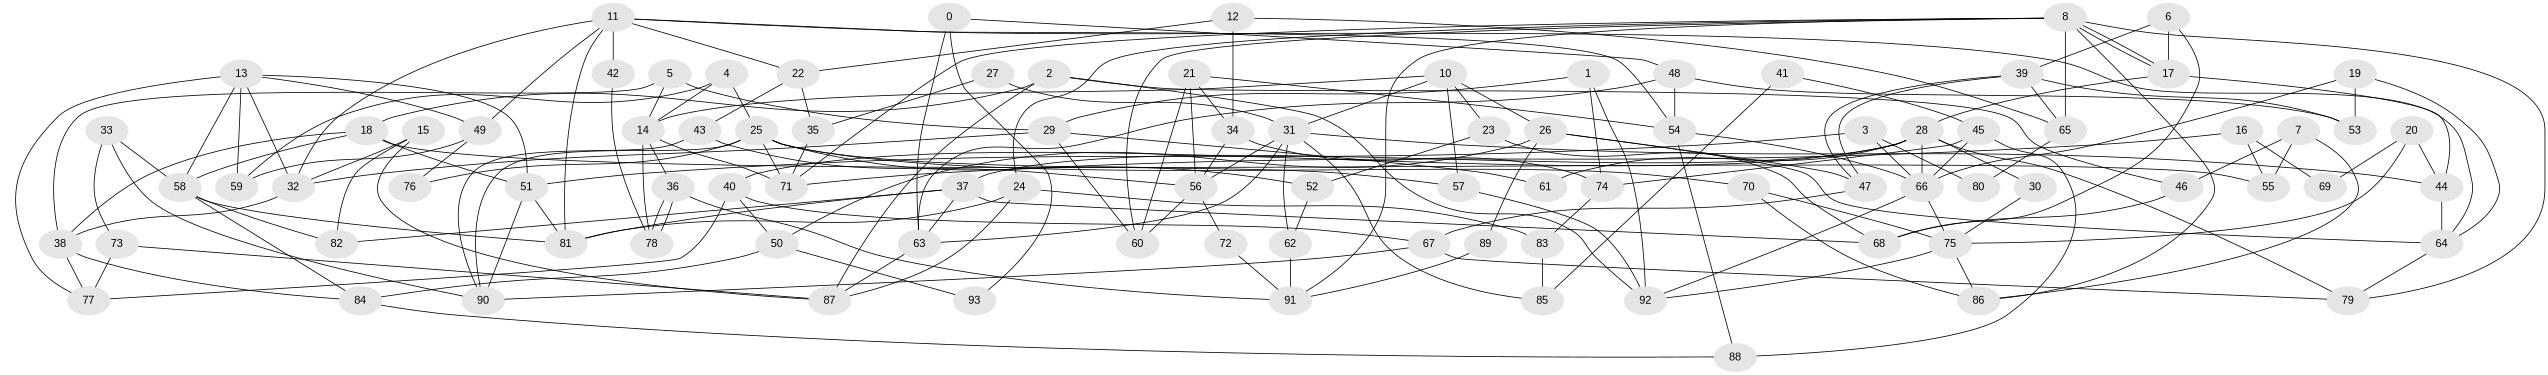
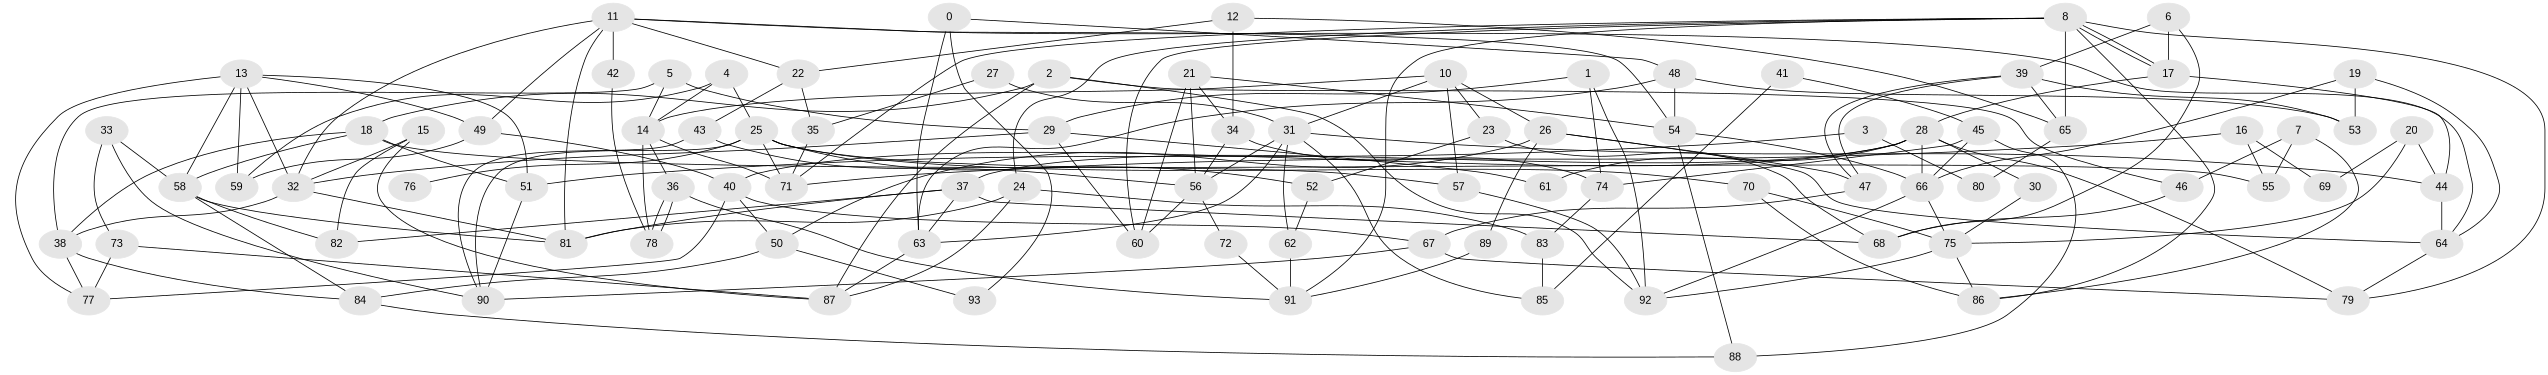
  graph {
    fontname="Liberation Sans"
    node [color=gray90 fontname="Liberation Sans" style=filled]
    edge [fontname="Liberation Sans"]
    1
    29
    74
    92
    60
    32
    61
    83
    2
    18
    46
    87
    51
    38
    55
    58
    68
    3
    66
    80
    90
    75
    4
    14
    25
    59
    71
    36
    78
    57
    52
    70
    76
    5
    77
    84
    6
    17
    39
    28
    44
    65
    53
    47
    7
    86
    8
    24
    79
    91
    81
    n52 [label=0]
    48
    63
    93
    54
    10
    23
    26
    31
    64
    50
    89
    56
    62
    85
    11
    22
    42
    49
    35
    43
    88
    12
    34
    13
    82
    15
    16
    69
    30
    37
    40
    19
    20
    21
    72
    67
    27
    33
    73
    41
    45
    1 -- 29
    1 -- 74
    1 -- 92
    29 -- 60
    29 -- 32
    29 -- 61
    74 -- 83
    32 -- 38
-   51 -- 81
+   32 -- 81
    83 -- 85
    2 -- 92
    2 -- 18
    2 -- 46
    2 -- 87
    18 -- 51
    18 -- 38
    18 -- 55
    18 -- 58
    46 -- 68
    51 -- 90
    38 -- 77
    38 -- 84
    58 -- 84
    58 -- 81
    58 -- 82
    3 -- 51
-   3 -- 66
    3 -- 80
    66 -- 92
    66 -- 75
    75 -- 92
    75 -- 86
    4 -- 14
    4 -- 25
    4 -- 59
    14 -- 71
    14 -- 36
    14 -- 78
    25 -- 90
    25 -- 71
    25 -- 57
    25 -- 52
    25 -- 70
    25 -- 76
    36 -- 78
    36 -- 78
    36 -- 91
    57 -- 92
    52 -- 62
    70 -- 75
    70 -- 86
    5 -- 29
    5 -- 38
    5 -- 14
    84 -- 88
    6 -- 68
    6 -- 17
    6 -- 39
    17 -- 28
    17 -- 44
    39 -- 65
    39 -- 53
    39 -- 47
    39 -- 47
    28 -- 61
    28 -- 66
    28 -- 79
    28 -- 30
    28 -- 37
    28 -- 40
    44 -- 64
    65 -- 80
    47 -- 67
    7 -- 46
    7 -- 55
    7 -- 86
    8 -- 60
    8 -- 71
    8 -- 17
    8 -- 17
    8 -- 65
    8 -- 86
    8 -- 24
    8 -- 79
    8 -- 91
    24 -- 83
    24 -- 87
    24 -- 81
    n52 -- 48
    n52 -- 63
    n52 -- 93
    48 -- 53
    48 -- 63
    48 -- 54
    63 -- 87
    54 -- 66
    54 -- 88
    10 -- 14
    10 -- 57
    10 -- 23
    10 -- 26
    10 -- 31
    23 -- 68
    23 -- 52
    26 -- 47
    26 -- 64
    26 -- 50
    26 -- 89
    31 -- 44
    31 -- 63
    31 -- 56
    31 -- 62
    31 -- 85
    64 -- 79
    50 -- 84
    50 -- 93
    89 -- 91
    56 -- 60
    56 -- 72
    62 -- 91
    11 -- 32
    11 -- 81
    11 -- 54
    11 -- 64
    11 -- 22
    11 -- 42
    11 -- 49
    22 -- 35
    22 -- 43
    42 -- 78
    49 -- 59
-   49 -- 76
+   49 -- 40
    35 -- 71
    43 -- 90
    43 -- 56
    12 -- 65
    12 -- 22
    12 -- 34
    34 -- 74
    34 -- 56
    13 -- 32
    13 -- 51
    13 -- 58
    13 -- 59
    13 -- 77
    13 -- 49
    15 -- 32
    15 -- 87
    15 -- 82
    16 -- 55
    16 -- 71
    16 -- 69
    30 -- 75
    37 -- 68
    37 -- 81
    37 -- 63
    37 -- 82
    40 -- 77
    40 -- 50
    40 -- 67
    19 -- 66
    19 -- 53
    19 -- 64
    20 -- 75
    20 -- 44
    20 -- 69
    21 -- 60
    21 -- 54
    21 -- 56
    21 -- 34
    72 -- 91
    67 -- 90
    67 -- 79
    27 -- 31
    27 -- 35
    33 -- 58
    33 -- 90
    33 -- 73
    73 -- 87
    73 -- 77
    41 -- 85
    41 -- 45
    45 -- 74
    45 -- 66
    45 -- 88
  }
